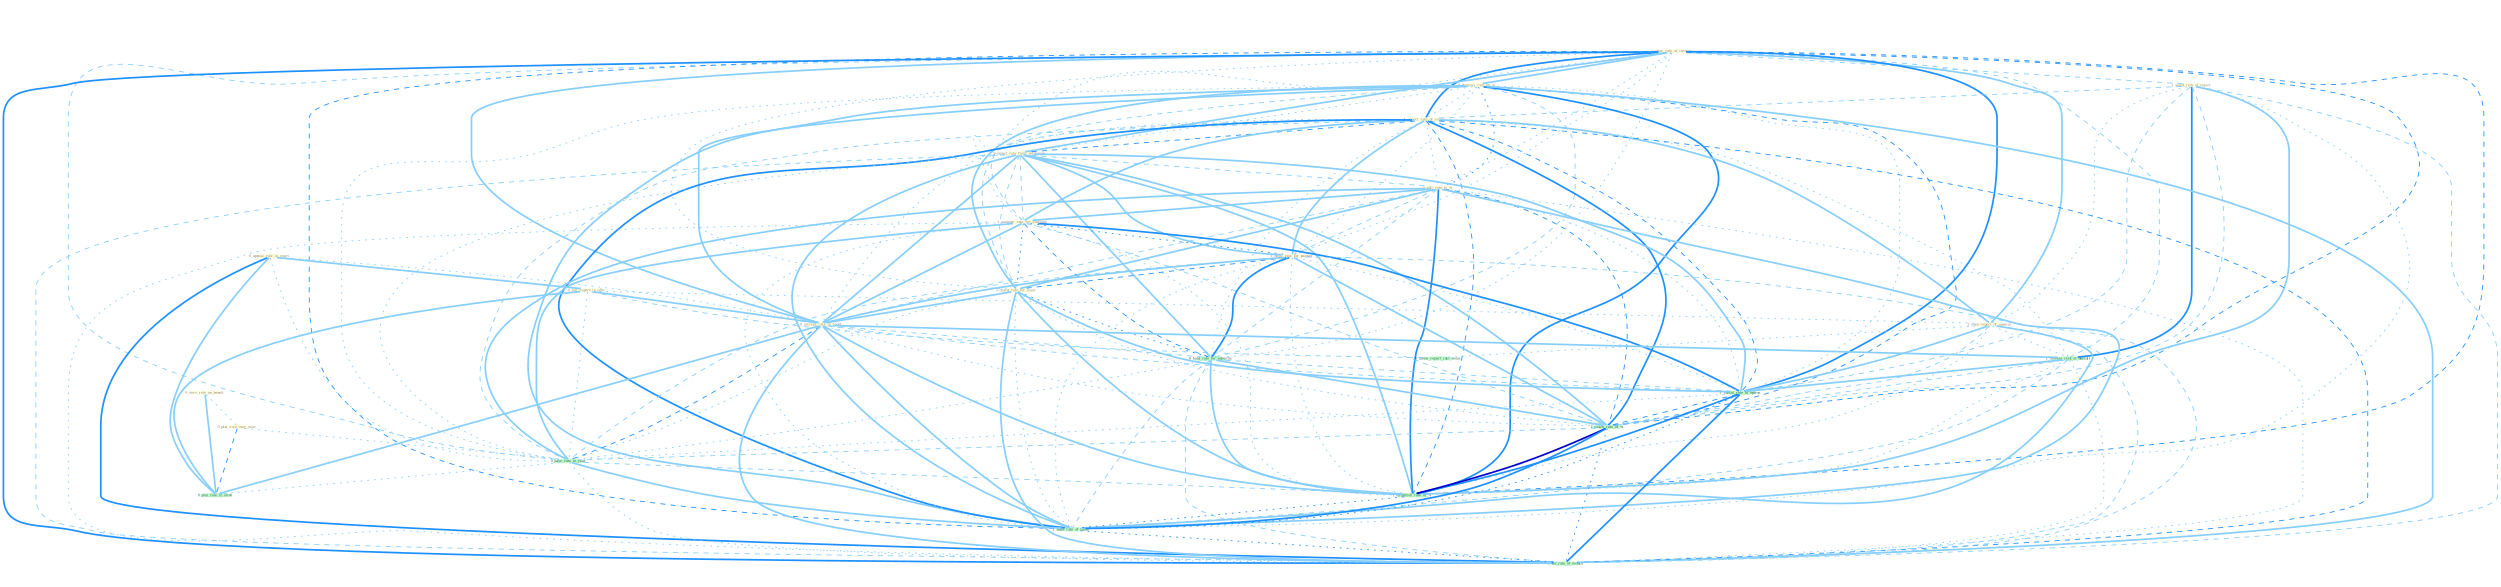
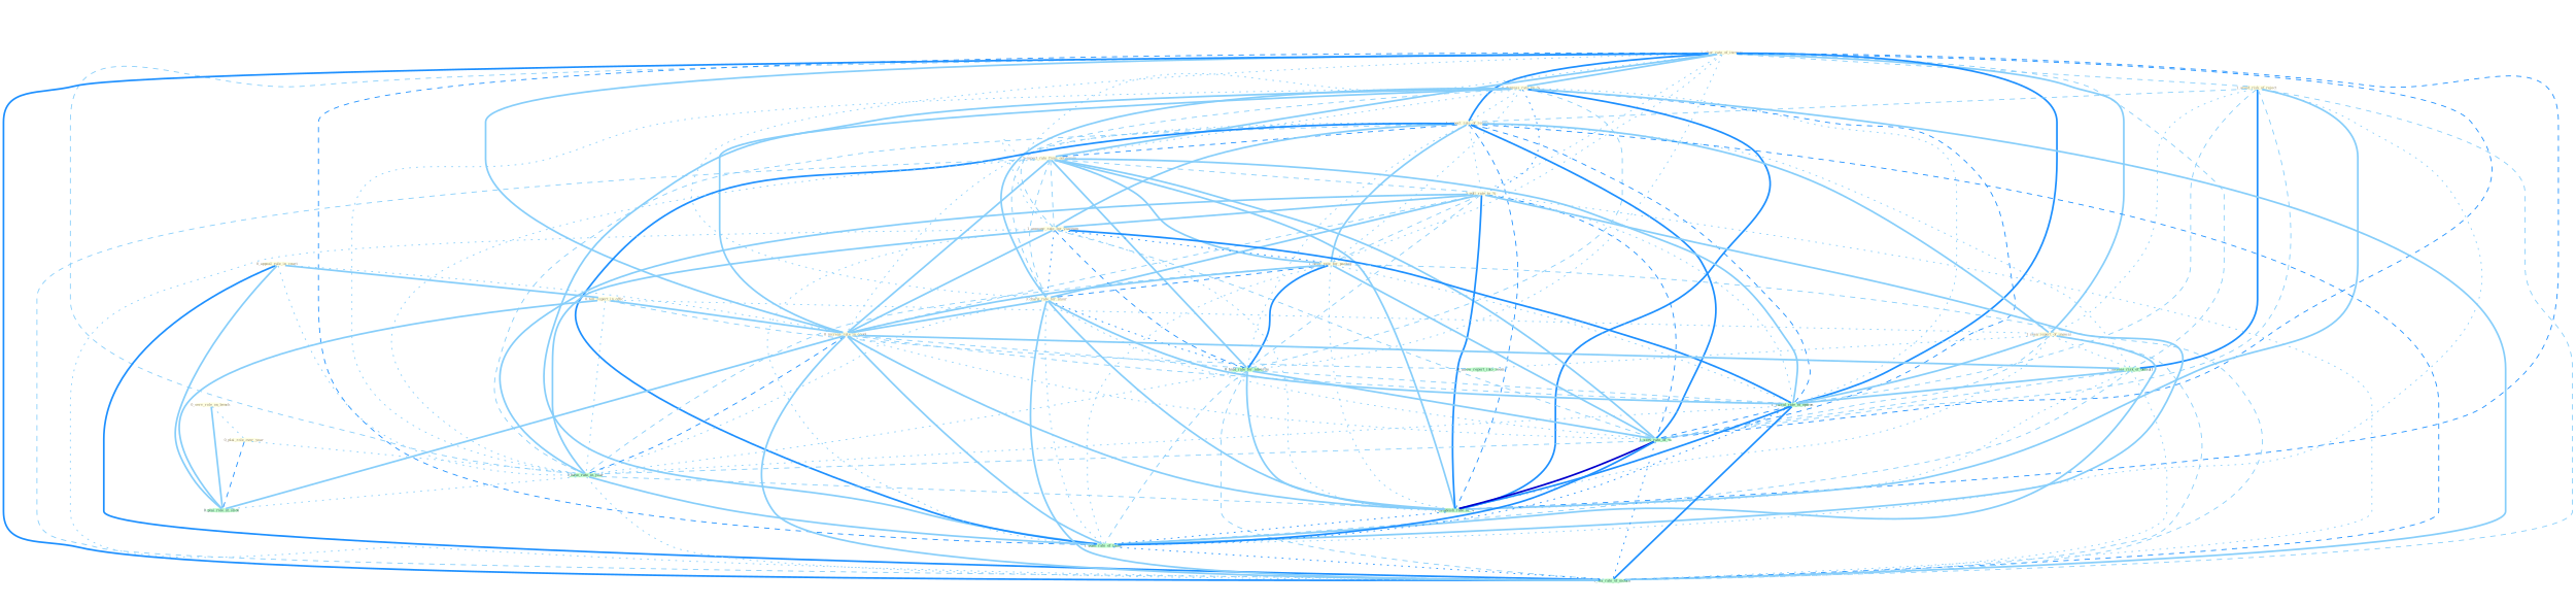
  graph {
    node [color="#ffffe0" fixedsize=true fontcolor="#8b7d6b" fontsize=4 shape=ellipse style=filled]
    edge [color="#87cefa" style=bold w=1]
    "1_alter_rate_of_increas " [height=.06 shape=trapezium width=.5]
    "1_avoid_risk_of_reject " [height=.06 width=.5]
    "0_depress_rate_by_% " [height=.06 width=.5]
    "1_expect_rate_of_return " [height=.06 shape=trapezium width=.5]
    "0_expect_rate_from_entitynam " [height=.06 shape=trapezium width=.5]
    "0_pull_rate_to_% " [height=.06 width=.5]
    "0_appeal_rule_in_court " [height=.06 width=.5]
    "0_serv_role_on_bench " [height=.06 width=.5]
    "1_announc_rate_for_yearnum " [height=.06 shape=trapezium width=.5]
    "0_plai_role_over_year " [height=.06 width=.5]
    "0_tell_report_in_offic " [height=.06 width=.5]
    "1_offer_rate_for_packag " [height=.06 width=.5]
    "1_seen_report_of_unawar " [height=.06 shape=trapezium width=.5]
    "0_charg_rate_for_insur " [height=.06 shape=trapezium width=.5]
    "0_increas_rate_in_coupl " [height=.06 width=.5]
    "1_increas_risk_of_default " [color="#BDFCC9" fontcolor="#2f4f4f" height=.06 width=.5]
    "0_hold_rate_for_advertis " [color="#BDFCC9" fontcolor="#2f4f4f" height=.06 shape=trapezium width=.5]
    "1_calcul_rate_of_option " [color="#BDFCC9" fontcolor="#2f4f4f" height=.06 width=.5]
-   "1_reach_rate_of_% " [color="#BDFCC9" fontcolor="#2f4f4f" height=.06 width=.5]
+   "1_reach_rate_of_% " [color="#BDFCC9" fontcolor="#2f4f4f" height=.06 width=.5 label="1_serv_rate_of_%"]
    "0_have_rate_in_year " [color="#BDFCC9" fontcolor="#2f4f4f" height=.06 shape=trapezium width=.5]
    "1_establish_rate_of_% " [color="#BDFCC9" fontcolor="#2f4f4f" height=.06 shape=trapezium width=.5]
    "1_push_rate_of_inflat " [color="#BDFCC9" fontcolor="#2f4f4f" height=.06 width=.5]
    "1_wa_rate_of_month " [color="#BDFCC9" fontcolor="#2f4f4f" height=.06 width=.5]
    "0_plai_role_in_slide " [color="#BDFCC9" fontcolor="#2f4f4f" height=.06 width=.5]
    "0_allow_report_into_room " [color="#BDFCC9" fontcolor="#2f4f4f" height=.06 width=.5]
    subgraph sub_1 {
      "1_alter_rate_of_increas "
      "1_avoid_risk_of_reject "
      "0_depress_rate_by_% "
      "1_expect_rate_of_return "
      "0_expect_rate_from_entitynam "
      "0_pull_rate_to_% "
      "0_appeal_rule_in_court "
      "0_serv_role_on_bench "
      "1_announc_rate_for_yearnum "
      "0_plai_role_over_year "
      "0_tell_report_in_offic "
      "1_offer_rate_for_packag "
      "1_seen_report_of_unawar "
      "0_charg_rate_for_insur "
      "0_increas_rate_in_coupl "
    }
    subgraph sub_2 {
    }
    "1_alter_rate_of_increas " -- "1_avoid_risk_of_reject " [style=dashed]
    "1_alter_rate_of_increas " -- "0_depress_rate_by_% "
    "1_alter_rate_of_increas " -- "1_expect_rate_of_return " [color="#1e90ff" w=2]
    "1_alter_rate_of_increas " -- "0_expect_rate_from_entitynam "
    "1_alter_rate_of_increas " -- "0_pull_rate_to_% " [style=dotted]
    "1_alter_rate_of_increas " -- "1_announc_rate_for_yearnum " [style=dotted]
    "1_alter_rate_of_increas " -- "1_offer_rate_for_packag " [style=dotted]
    "1_alter_rate_of_increas " -- "1_seen_report_of_unawar "
    "1_alter_rate_of_increas " -- "0_charg_rate_for_insur " [style=dotted]
    "1_alter_rate_of_increas " -- "0_increas_rate_in_coupl "
    "1_alter_rate_of_increas " -- "1_increas_risk_of_default " [style=dashed]
    "1_alter_rate_of_increas " -- "0_hold_rate_for_advertis " [style=dotted]
    "1_alter_rate_of_increas " -- "1_calcul_rate_of_option " [color="#1e90ff" w=2]
    "1_alter_rate_of_increas " -- "1_reach_rate_of_% " [color="#1e90ff" style=dashed w=2]
    "1_alter_rate_of_increas " -- "0_have_rate_in_year " [style=dashed]
    "1_alter_rate_of_increas " -- "1_establish_rate_of_% " [color="#1e90ff" style=dashed w=2]
    "1_alter_rate_of_increas " -- "1_push_rate_of_inflat " [color="#1e90ff" style=dashed w=2]
    "1_alter_rate_of_increas " -- "1_wa_rate_of_month " [color="#1e90ff" w=2]
    "1_avoid_risk_of_reject " -- "1_expect_rate_of_return " [style=dashed]
    "1_avoid_risk_of_reject " -- "1_seen_report_of_unawar " [style=dotted]
    "1_avoid_risk_of_reject " -- "1_increas_risk_of_default " [color="#1e90ff" w=2]
    "1_avoid_risk_of_reject " -- "1_calcul_rate_of_option " [style=dashed]
    "1_avoid_risk_of_reject " -- "1_reach_rate_of_% " [style=dashed]
    "1_avoid_risk_of_reject " -- "1_establish_rate_of_% "
    "1_avoid_risk_of_reject " -- "1_push_rate_of_inflat " [style=dotted]
    "1_avoid_risk_of_reject " -- "1_wa_rate_of_month " [style=dashed]
    "0_depress_rate_by_% " -- "1_expect_rate_of_return " [style=dotted]
    "0_depress_rate_by_% " -- "0_expect_rate_from_entitynam " [style=dotted]
    "0_depress_rate_by_% " -- "0_pull_rate_to_% " [color="#1e90ff" style=dotted w=2]
    "0_depress_rate_by_% " -- "1_announc_rate_for_yearnum " [style=dashed]
    "0_depress_rate_by_% " -- "1_offer_rate_for_packag " [style=dotted]
    "0_depress_rate_by_% " -- "0_charg_rate_for_insur "
    "0_depress_rate_by_% " -- "0_increas_rate_in_coupl "
    "0_depress_rate_by_% " -- "0_hold_rate_for_advertis " [style=dashed]
    "0_depress_rate_by_% " -- "1_calcul_rate_of_option " [style=dotted]
    "0_depress_rate_by_% " -- "1_reach_rate_of_% " [color="#1e90ff" style=dashed w=2]
    "0_depress_rate_by_% " -- "0_have_rate_in_year " [style=dotted]
    "0_depress_rate_by_% " -- "1_establish_rate_of_% " [color="#1e90ff" w=2]
    "0_depress_rate_by_% " -- "1_push_rate_of_inflat "
    "0_depress_rate_by_% " -- "1_wa_rate_of_month "
    "1_expect_rate_of_return " -- "0_expect_rate_from_entitynam " [color="#1e90ff" style=dashed w=2]
    "1_expect_rate_of_return " -- "0_pull_rate_to_% " [style=dotted]
    "1_expect_rate_of_return " -- "1_announc_rate_for_yearnum "
    "1_expect_rate_of_return " -- "1_offer_rate_for_packag "
    "1_expect_rate_of_return " -- "1_seen_report_of_unawar "
    "1_expect_rate_of_return " -- "0_charg_rate_for_insur " [style=dashed]
    "1_expect_rate_of_return " -- "0_increas_rate_in_coupl " [style=dotted]
    "1_expect_rate_of_return " -- "1_increas_risk_of_default " [style=dotted]
    "1_expect_rate_of_return " -- "0_hold_rate_for_advertis " [style=dotted]
    "1_expect_rate_of_return " -- "1_calcul_rate_of_option " [color="#1e90ff" style=dashed w=2]
    "1_expect_rate_of_return " -- "1_reach_rate_of_% " [color="#1e90ff" w=2]
    "1_expect_rate_of_return " -- "0_have_rate_in_year " [style=dashed]
    "1_expect_rate_of_return " -- "1_establish_rate_of_% " [color="#1e90ff" style=dashed w=2]
    "1_expect_rate_of_return " -- "1_push_rate_of_inflat " [color="#1e90ff" w=2]
    "1_expect_rate_of_return " -- "1_wa_rate_of_month " [color="#1e90ff" style=dashed w=2]
    "0_expect_rate_from_entitynam " -- "0_pull_rate_to_% " [style=dashed]
    "0_expect_rate_from_entitynam " -- "1_announc_rate_for_yearnum " [style=dashed]
    "0_expect_rate_from_entitynam " -- "1_offer_rate_for_packag "
    "0_expect_rate_from_entitynam " -- "0_charg_rate_for_insur " [style=dashed]
    "0_expect_rate_from_entitynam " -- "0_increas_rate_in_coupl "
    "0_expect_rate_from_entitynam " -- "0_hold_rate_for_advertis "
    "0_expect_rate_from_entitynam " -- "1_calcul_rate_of_option "
    "0_expect_rate_from_entitynam " -- "1_reach_rate_of_% "
    "0_expect_rate_from_entitynam " -- "0_have_rate_in_year " [style=dotted]
    "0_expect_rate_from_entitynam " -- "1_establish_rate_of_% "
-   "0_expect_rate_from_entitynam " -- "1_push_rate_of_inflat "
    "0_expect_rate_from_entitynam " -- "1_wa_rate_of_month " [style=dashed]
    "0_pull_rate_to_% " -- "1_announc_rate_for_yearnum "
    "0_pull_rate_to_% " -- "1_offer_rate_for_packag " [style=dashed]
    "0_pull_rate_to_% " -- "0_charg_rate_for_insur "
    "0_pull_rate_to_% " -- "0_increas_rate_in_coupl " [style=dashed]
    "0_pull_rate_to_% " -- "0_hold_rate_for_advertis " [style=dashed]
    "0_pull_rate_to_% " -- "1_calcul_rate_of_option " [style=dotted]
    "0_pull_rate_to_% " -- "1_reach_rate_of_% " [color="#1e90ff" style=dashed w=2]
    "0_pull_rate_to_% " -- "0_have_rate_in_year "
    "0_pull_rate_to_% " -- "1_establish_rate_of_% " [color="#1e90ff" w=2]
    "0_pull_rate_to_% " -- "1_push_rate_of_inflat "
    "0_pull_rate_to_% " -- "1_wa_rate_of_month " [style=dotted]
    "0_appeal_rule_in_court " -- "0_tell_report_in_offic "
    "0_appeal_rule_in_court " -- "0_increas_rate_in_coupl " [style=dotted]
    "0_appeal_rule_in_court " -- "0_have_rate_in_year " [style=dotted]
    "0_appeal_rule_in_court " -- "1_wa_rate_of_month " [color="#1e90ff" w=2]
    "0_appeal_rule_in_court " -- "0_plai_role_in_slide "
    "0_serv_role_on_bench " -- "0_plai_role_over_year " [style=dotted]
    "0_serv_role_on_bench " -- "0_plai_role_in_slide "
    "1_announc_rate_for_yearnum " -- "1_offer_rate_for_packag " [color="#1e90ff" style=dotted w=2]
    "1_announc_rate_for_yearnum " -- "0_charg_rate_for_insur " [color="#1e90ff" style=dotted w=2]
    "1_announc_rate_for_yearnum " -- "0_increas_rate_in_coupl "
    "1_announc_rate_for_yearnum " -- "0_hold_rate_for_advertis " [color="#1e90ff" style=dashed w=2]
    "1_announc_rate_for_yearnum " -- "1_calcul_rate_of_option " [color="#1e90ff"]
    "1_announc_rate_for_yearnum " -- "1_reach_rate_of_% " [style=dashed]
    "1_announc_rate_for_yearnum " -- "0_have_rate_in_year "
    "1_announc_rate_for_yearnum " -- "1_establish_rate_of_% " [style=dotted]
    "1_announc_rate_for_yearnum " -- "1_push_rate_of_inflat " [style=dotted]
    "1_announc_rate_for_yearnum " -- "1_wa_rate_of_month " [style=dotted]
    "0_plai_role_over_year " -- "0_have_rate_in_year " [style=dotted]
    "0_plai_role_over_year " -- "0_plai_role_in_slide " [color="#1e90ff" style=dashed w=2]
    "0_tell_report_in_offic " -- "1_seen_report_of_unawar " [style=dotted]
    "0_tell_report_in_offic " -- "0_increas_rate_in_coupl "
    "0_tell_report_in_offic " -- "0_have_rate_in_year " [style=dotted]
    "0_tell_report_in_offic " -- "0_plai_role_in_slide "
    "0_tell_report_in_offic " -- "0_allow_report_into_room " [style=dashed]
    "1_offer_rate_for_packag " -- "0_charg_rate_for_insur " [color="#1e90ff" style=dashed w=2]
    "1_offer_rate_for_packag " -- "0_increas_rate_in_coupl "
    "1_offer_rate_for_packag " -- "0_hold_rate_for_advertis " [color="#1e90ff" w=2]
    "1_offer_rate_for_packag " -- "1_calcul_rate_of_option " [style=dotted]
    "1_offer_rate_for_packag " -- "1_reach_rate_of_% "
    "1_offer_rate_for_packag " -- "0_have_rate_in_year " [style=dashed]
    "1_offer_rate_for_packag " -- "1_establish_rate_of_% " [style=dotted]
    "1_offer_rate_for_packag " -- "1_push_rate_of_inflat " [style=dotted]
    "1_offer_rate_for_packag " -- "1_wa_rate_of_month " [style=dashed]
    "1_seen_report_of_unawar " -- "1_increas_risk_of_default " [style=dotted]
    "1_seen_report_of_unawar " -- "1_calcul_rate_of_option "
    "1_seen_report_of_unawar " -- "1_reach_rate_of_% " [style=dashed]
    "1_seen_report_of_unawar " -- "1_establish_rate_of_% " [style=dotted]
    "1_seen_report_of_unawar " -- "1_push_rate_of_inflat "
    "1_seen_report_of_unawar " -- "1_wa_rate_of_month " [style=dashed]
    "1_seen_report_of_unawar " -- "0_allow_report_into_room " [style=dotted]
    "0_charg_rate_for_insur " -- "0_increas_rate_in_coupl "
    "0_charg_rate_for_insur " -- "0_hold_rate_for_advertis " [color="#1e90ff" style=dotted w=2]
    "0_charg_rate_for_insur " -- "1_calcul_rate_of_option "
    "0_charg_rate_for_insur " -- "1_reach_rate_of_% " [style=dotted]
    "0_charg_rate_for_insur " -- "0_have_rate_in_year " [style=dotted]
    "0_charg_rate_for_insur " -- "1_establish_rate_of_% "
    "0_charg_rate_for_insur " -- "1_push_rate_of_inflat " [style=dotted]
    "0_charg_rate_for_insur " -- "1_wa_rate_of_month "
    "0_increas_rate_in_coupl " -- "1_increas_risk_of_default "
    "0_increas_rate_in_coupl " -- "0_hold_rate_for_advertis " [style=dashed]
    "0_increas_rate_in_coupl " -- "1_calcul_rate_of_option " [style=dashed]
    "0_increas_rate_in_coupl " -- "1_reach_rate_of_% " [style=dotted]
    "0_increas_rate_in_coupl " -- "0_have_rate_in_year " [color="#1e90ff" style=dashed w=2]
    "0_increas_rate_in_coupl " -- "1_establish_rate_of_% "
    "0_increas_rate_in_coupl " -- "1_push_rate_of_inflat "
    "0_increas_rate_in_coupl " -- "1_wa_rate_of_month "
    "0_increas_rate_in_coupl " -- "0_plai_role_in_slide "
    "1_increas_risk_of_default " -- "1_calcul_rate_of_option "
    "1_increas_risk_of_default " -- "1_reach_rate_of_% " [style=dashed]
    "1_increas_risk_of_default " -- "1_establish_rate_of_% " [style=dotted]
    "1_increas_risk_of_default " -- "1_push_rate_of_inflat " [style=dashed]
    "1_increas_risk_of_default " -- "1_wa_rate_of_month " [style=dotted]
    "0_hold_rate_for_advertis " -- "1_calcul_rate_of_option " [style=dashed]
    "0_hold_rate_for_advertis " -- "1_reach_rate_of_% "
    "0_hold_rate_for_advertis " -- "0_have_rate_in_year " [style=dotted]
    "0_hold_rate_for_advertis " -- "1_establish_rate_of_% "
    "0_hold_rate_for_advertis " -- "1_push_rate_of_inflat " [style=dashed]
    "0_hold_rate_for_advertis " -- "1_wa_rate_of_month " [style=dashed]
    "1_calcul_rate_of_option " -- "1_reach_rate_of_% " [color="#1e90ff" style=dashed w=2]
    "1_calcul_rate_of_option " -- "0_have_rate_in_year " [style=dotted]
    "1_calcul_rate_of_option " -- "1_establish_rate_of_% " [color="#1e90ff" w=2]
    "1_calcul_rate_of_option " -- "1_push_rate_of_inflat " [color="#1e90ff" style=dotted w=2]
    "1_calcul_rate_of_option " -- "1_wa_rate_of_month " [color="#1e90ff" w=2]
    "1_reach_rate_of_% " -- "0_have_rate_in_year " [style=dashed]
    "1_reach_rate_of_% " -- "1_establish_rate_of_% " [color="#0000cd" w=3]
    "1_reach_rate_of_% " -- "1_push_rate_of_inflat " [color="#1e90ff" w=2]
    "1_reach_rate_of_% " -- "1_wa_rate_of_month " [color="#1e90ff" style=dotted w=2]
    "0_have_rate_in_year " -- "1_establish_rate_of_% " [style=dashed]
    "0_have_rate_in_year " -- "1_push_rate_of_inflat "
    "0_have_rate_in_year " -- "1_wa_rate_of_month " [style=dotted]
    "0_have_rate_in_year " -- "0_plai_role_in_slide " [style=dotted]
    "1_establish_rate_of_% " -- "1_push_rate_of_inflat " [color="#1e90ff" style=dotted w=2]
    "1_push_rate_of_inflat " -- "1_wa_rate_of_month " [color="#1e90ff" style=dotted w=2]
  }
